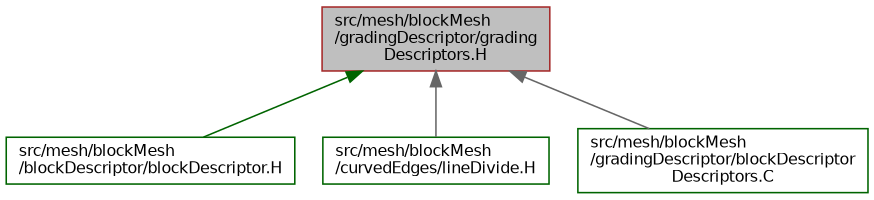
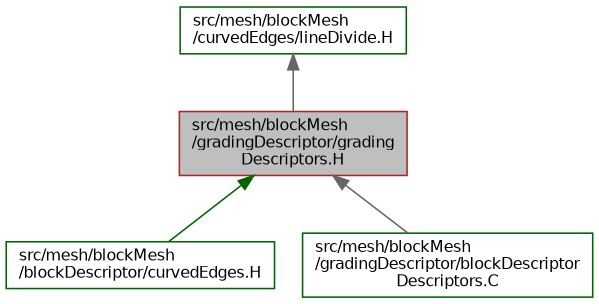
  digraph {
    node [color=darkgreen fontname=Helvetica fontsize=10 shape=record]
    edge [color=gray40 dir=back fontname=Helvetica fontsize=10 labelfontname=Helvetica labelfontsize=10 style=solid]
    n1 [color=brown fillcolor=grey75 fontcolor=black height=0.2 label="src/mesh/blockMesh\l/gradingDescriptor/grading\lDescriptors.H" style=filled width=0.4]
-   n2 [height=0.2 label="src/mesh/blockMesh\l/blockDescriptor/blockDescriptor.H" width=0.4]
+   n2 [height=0.2 label="src/mesh/blockMesh\l/blockDescriptor/curvedEdges.H" width=0.4]
    n3 [height=0.2 label="src/mesh/blockMesh\l/curvedEdges/lineDivide.H" width=0.4]
    n4 [height=0.2 label="src/mesh/blockMesh\l/gradingDescriptor/blockDescriptor\lDescriptors.C" width=0.4]
    n1 -> n2 [color=darkgreen]
-   n1 -> n3
+   n3 -> n1
    n1 -> n4
  }
